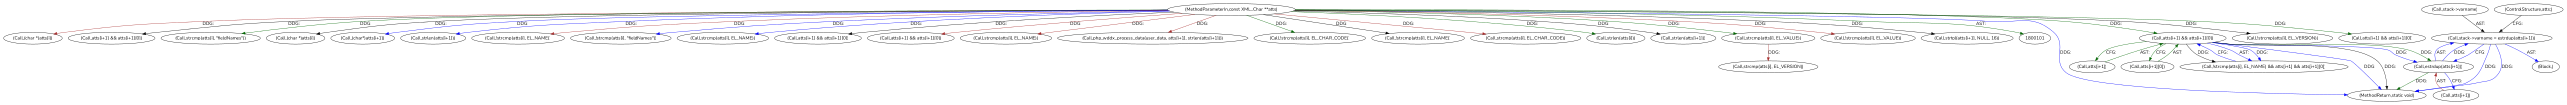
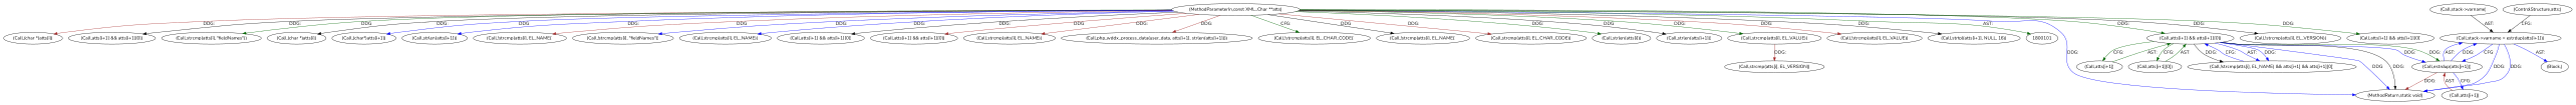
  digraph {
    fontname=Nunito
    node [fontname=Nunito]
    edge [color=blue fontname=Nunito]
    n1 [label="(Call,stack->varname = estrdup(atts[i+1]))"]
    n2 [label="(Call,estrdup(atts[i+1]))"]
    n3 [label="(MethodReturn,static void)"]
    n4 [label="(Block,)"]
    n5 [label="(Call,atts[i+1])"]
    n6 [label="(Call,atts[i+1] && atts[i+1][0])"]
    n7 [label="(Call,atts[i+1])"]
    n8 [label="(Call,!strcmp(atts[i], EL_NAME) && atts[i+1] && atts[i+1][0])"]
    n9 [label="(Call,atts[i+1][0])"]
    n10 [label="(MethodParameterIn,const XML_Char **atts)"]
    n11 [label="(Call,!strcmp(atts[i], EL_VERSION))"]
    n12 [label="(Call,atts[i+1] && atts[i+1][0])"]
    n13 [label="(Call,(char *)atts[i])"]
    n14 [label="(Call,atts[i+1] && atts[i+1][0])"]
    n15 [label="(Call,strcmp(atts[i], \"fieldNames\"))"]
    n16 [label="(Call,(char *)atts[i])"]
    n17 [label="(Call,(char*)atts[i+1])"]
    n18 [label="(Call,strlen(atts[i+1]))"]
    n19 [label="(Call,!strcmp(atts[i], EL_NAME))"]
    n20 [label="(Call,!strcmp(atts[i], \"fieldNames\"))"]
    n21 [label="(Call,strcmp(atts[i], EL_NAME))"]
    n22 [label="(Call,atts[i+1] && atts[i+1][0])"]
    n23 [label="(Call,atts[i+1] && atts[i+1][0])"]
    n24 [label="(Call,strcmp(atts[i], EL_NAME))"]
    n25 [label="(Call,php_wddx_process_data(user_data, atts[i+1], strlen(atts[i+1])))"]
    n26 [label="(Call,!strcmp(atts[i], EL_CHAR_CODE))"]
    n27 [label="(Call,!strcmp(atts[i], EL_NAME))"]
    n28 [label="(Call,strcmp(atts[i], EL_CHAR_CODE))"]
    n29 [label="(Call,strlen(atts[i]))"]
    n30 [label="(Call,strlen(atts[i+1]))"]
    n31 [label="(Call,strcmp(atts[i], EL_VALUE))"]
    n32 [label="(Call,!strcmp(atts[i], EL_VALUE))"]
    n33 [label="(Call,strtol(atts[i+1], NULL, 16))"]
    n34 [label=1800101]
    n35 [label="(Call,strcmp(atts[i], EL_VERSION))"]
    n36 [label="(Call,stack->varname)"]
    n37 [label="(ControlStructure,atts;)"]
    n1 -> n2 [label="CFG: "]
    n1 -> n3 [label="DDG: "]
    n1 -> n3 [label="DDG: "]
    n1 -> n4 [label="AST: "]
    n2 -> n1 [label="AST: "]
    n2 -> n1 [label="DDG: "]
-   n2 -> n3 [color=darkgreen label="DDG: "]
+   n2 -> n3 [color=brown label="DDG: "]
    n2 -> n5 [label="CFG: "]
    n5 -> n2 [color=brown label="AST: "]
    n6 -> n2 [label="DDG: "]
    n6 -> n2 [color=darkgreen label="DDG: "]
    n6 -> n3 [label="DDG: "]
    n6 -> n3 [color=black label="DDG: "]
    n6 -> n7 [color=darkgreen label="CFG: "]
    n6 -> n8 [label="AST: "]
    n6 -> n8 [label="DDG: "]
    n6 -> n8 [color=black label="DDG: "]
    n6 -> n9 [color=darkgreen label="CFG: "]
    n7 -> n6 [color=darkgreen label="AST: "]
    n8 -> n6 [label="CFG: "]
    n9 -> n6 [color=darkgreen label="AST: "]
    n10 -> n3 [label="DDG: "]
    n10 -> n6 [color=darkgreen label="DDG: "]
    n10 -> n11 [color=black label="DDG: "]
    n10 -> n12 [color=darkgreen label="DDG: "]
    n10 -> n13 [color=brown label="DDG: "]
    n10 -> n14 [color=black label="DDG: "]
    n10 -> n15 [color=darkgreen label="DDG: "]
    n10 -> n16 [color=black label="DDG: "]
    n10 -> n17 [label="DDG: "]
    n10 -> n18 [label="DDG: "]
    n10 -> n19 [color=brown label="DDG: "]
    n10 -> n20 [label="DDG: "]
    n10 -> n21 [label="DDG: "]
    n10 -> n22 [color=black label="DDG: "]
    n10 -> n23 [color=brown label="DDG: "]
    n10 -> n24 [color=brown label="DDG: "]
    n10 -> n25 [color=brown label="DDG: "]
-   n10 -> n26 [color=darkgreen label="DDG: "]
+   n10 -> n26 [color=darkgreen label="CFG: "]
    n10 -> n27 [color=black label="DDG: "]
    n10 -> n28 [color=brown label="DDG: "]
    n10 -> n29 [color=darkgreen label="DDG: "]
    n10 -> n30 [color=black label="DDG: "]
    n10 -> n31 [color=darkgreen label="DDG: "]
    n10 -> n32 [color=brown label="DDG: "]
    n10 -> n33 [color=black label="DDG: "]
    n10 -> n34 [color=darkgreen label="AST: "]
    n31 -> n35 [color=brown label="DDG: "]
    n36 -> n1 [color=black label="AST: "]
    n37 -> n1 [color=black label="CFG: "]
  }
